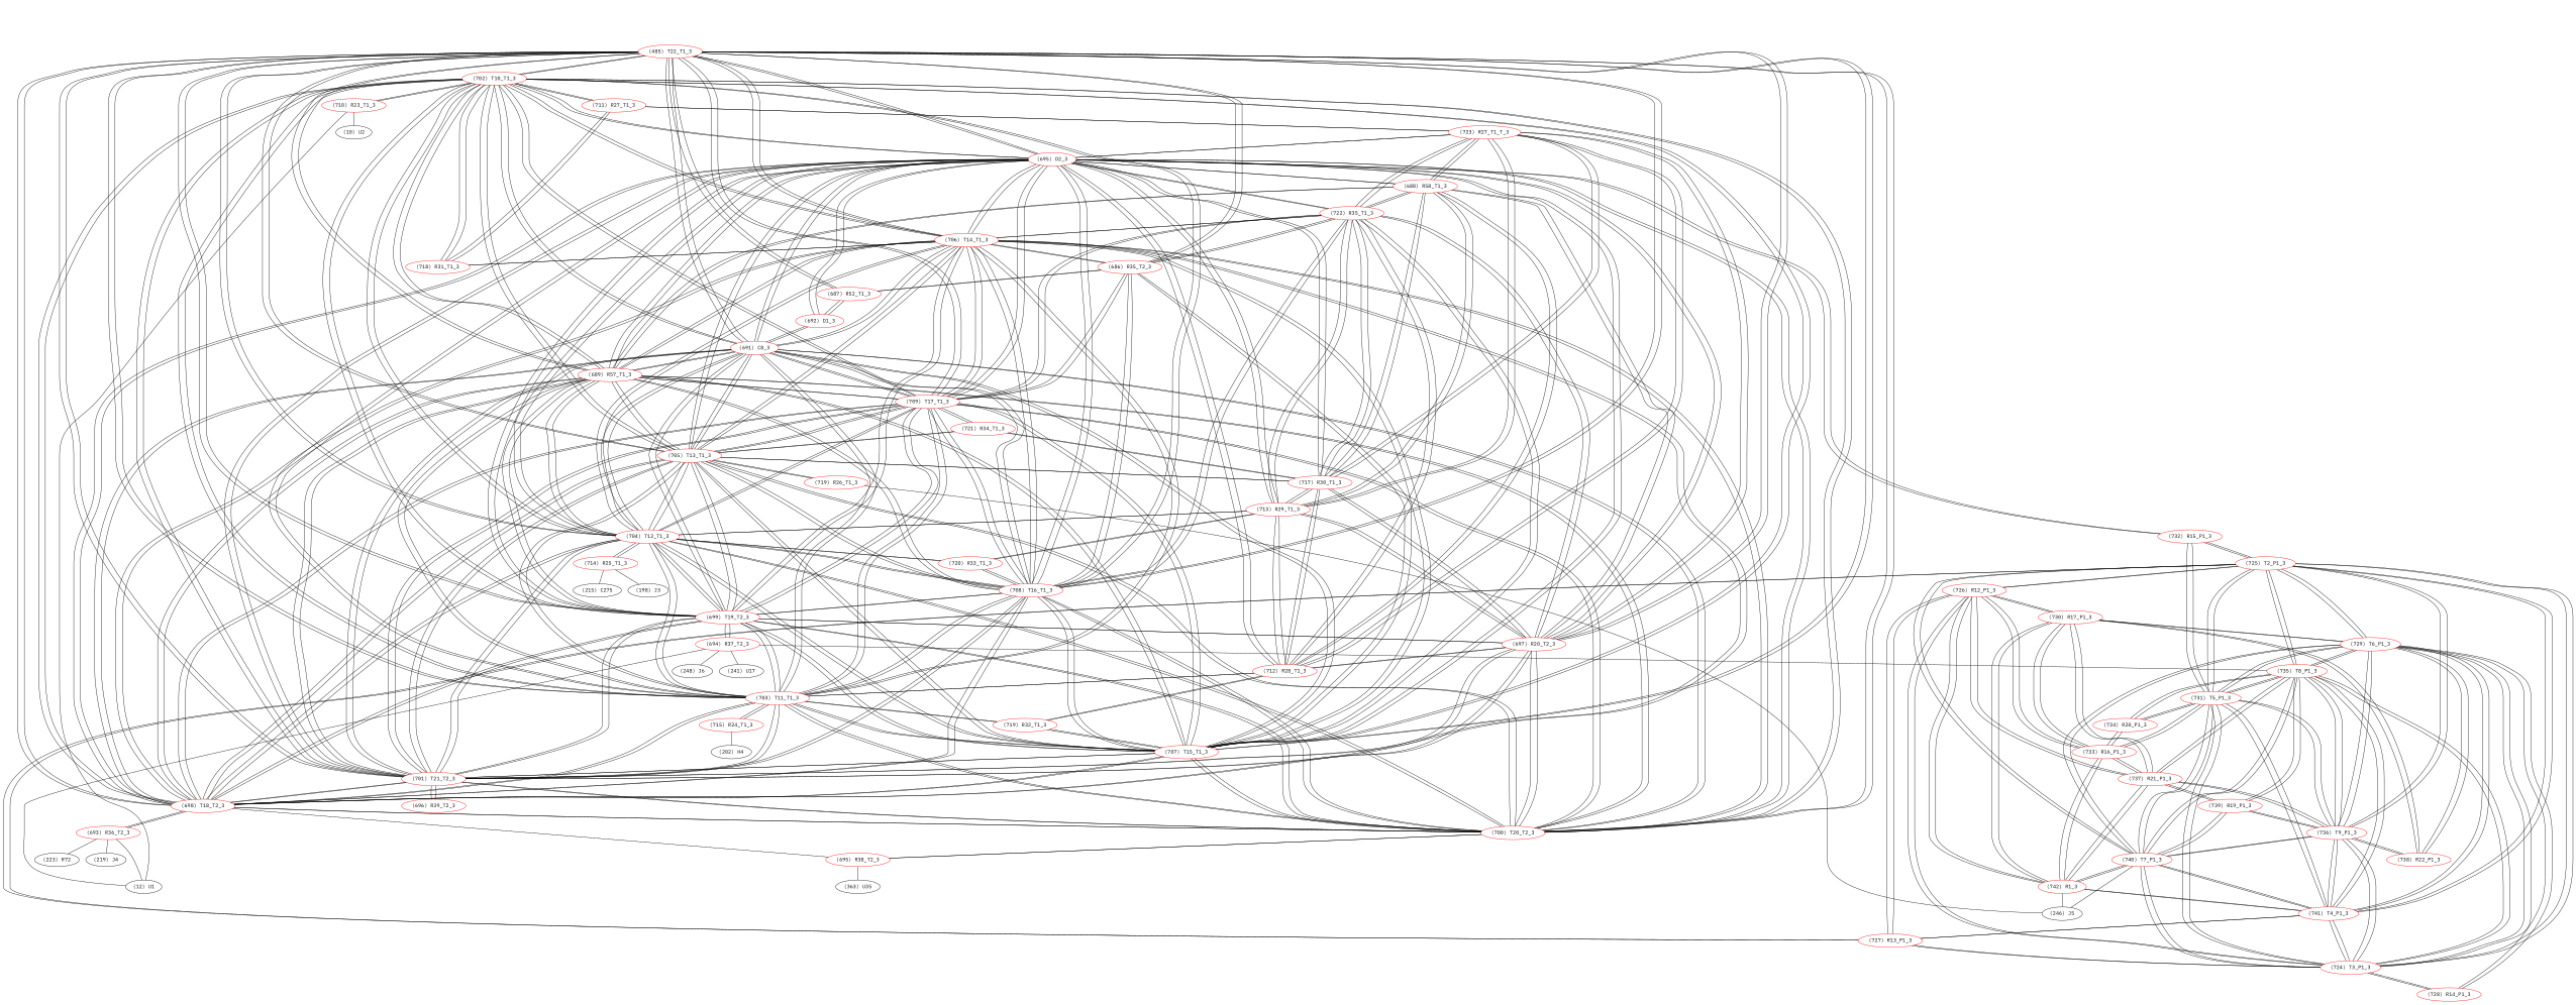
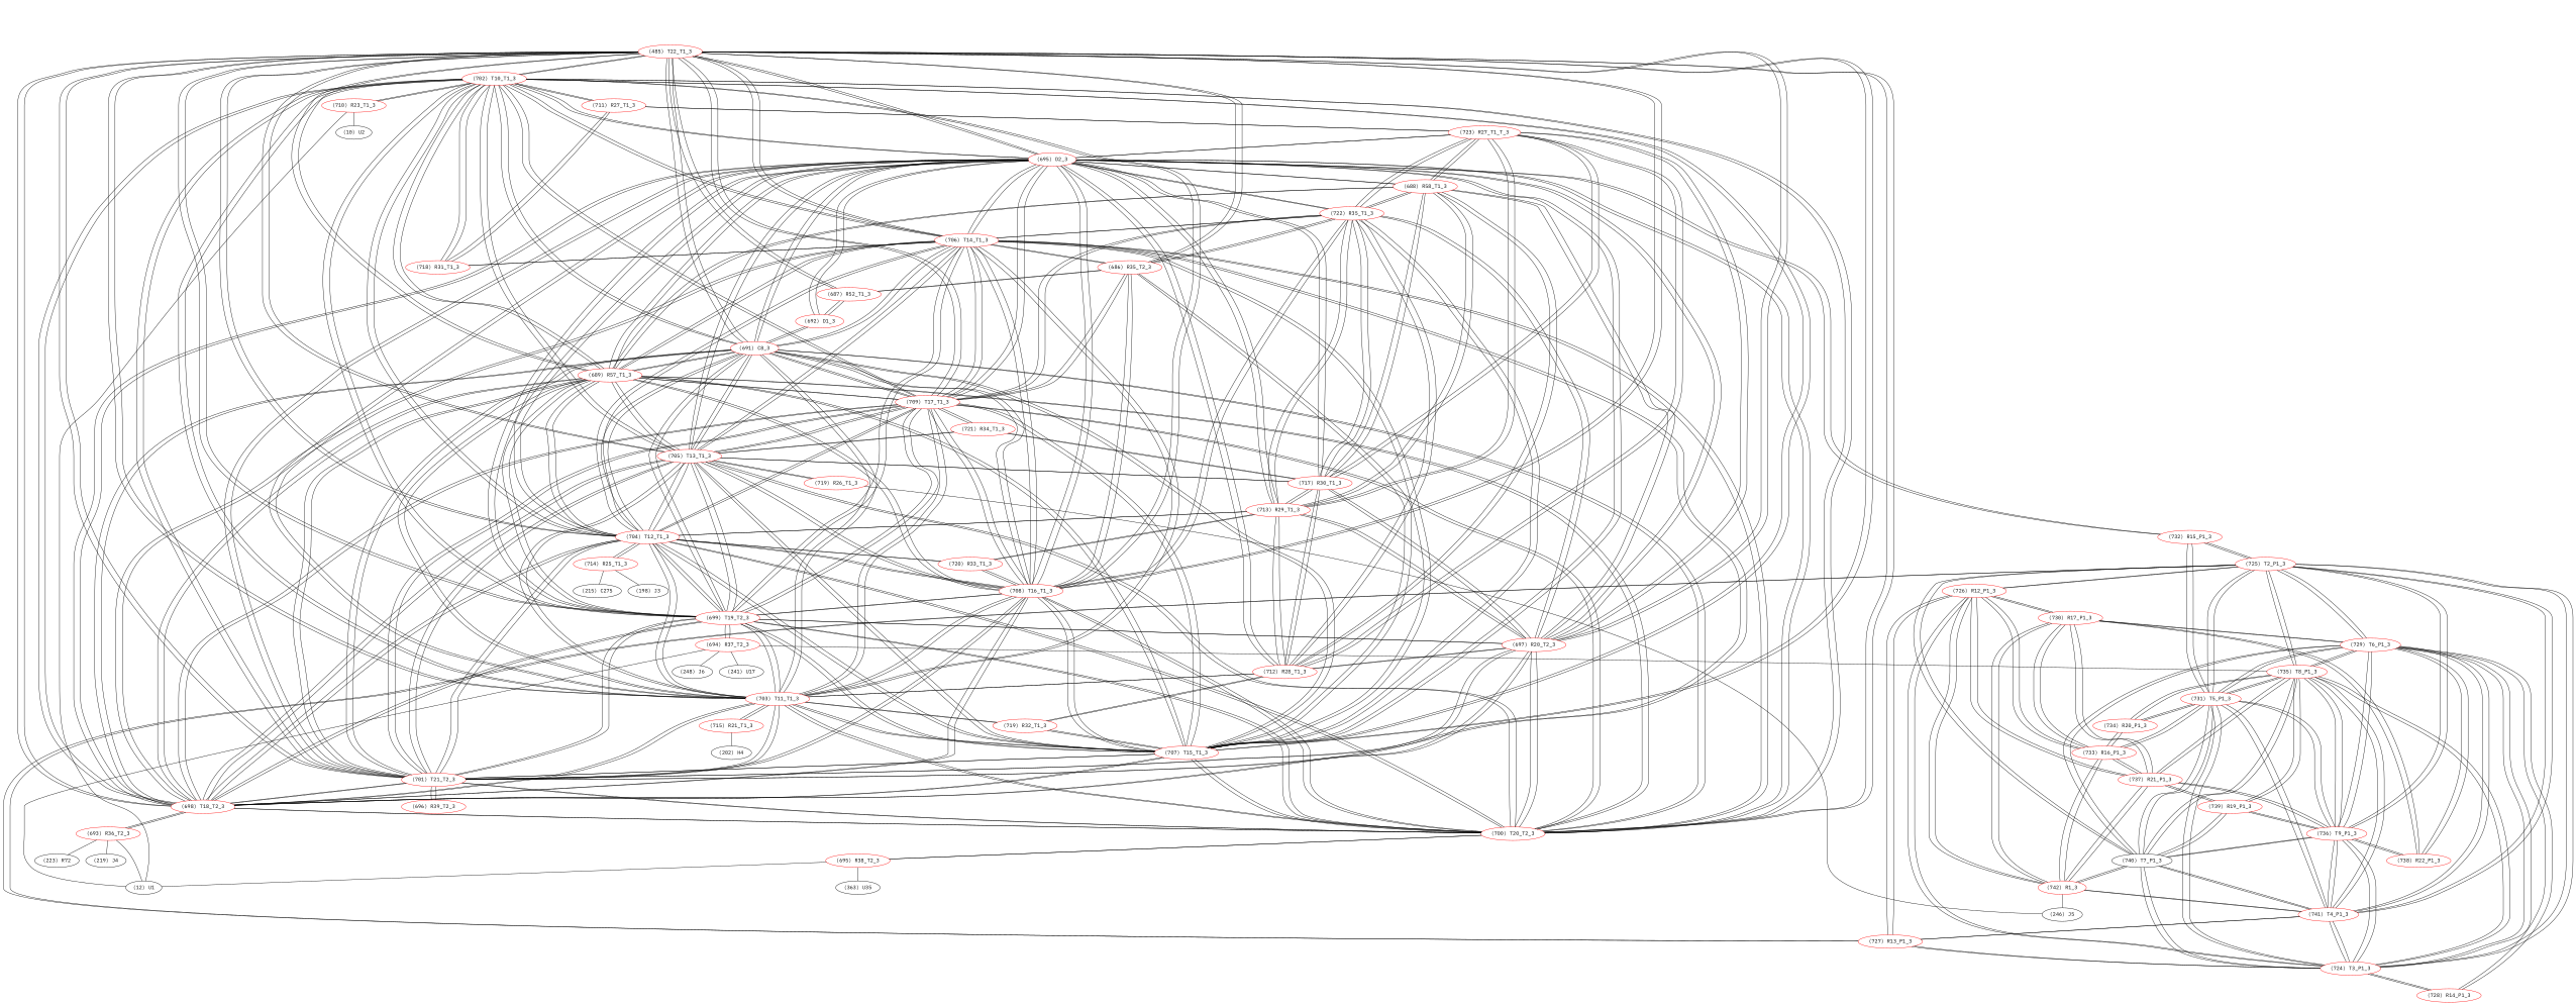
  graph {
    fontname="IBM Plex Mono"
    node [color=red fontname="IBM Plex Mono"]
    edge [fontname="IBM Plex Mono"]
    n1 [label="(485) T22_T1_3"]
    n2 [label="(702) T10_T1_3"]
    n3 [label="(703) T11_T1_3"]
    n4 [label="(704) T12_T1_3"]
    n5 [label="(705) T13_T1_3"]
    n6 [label="(700) T20_T2_3"]
    n7 [label="(706) T14_T1_3"]
    n8 [label="(707) T15_T1_3"]
    n9 [label="(698) T18_T2_3"]
    n10 [label="(701) T21_T2_3"]
    n11 [label="(699) T19_T2_3"]
    n12 [label="(691) C8_3"]
    n13 [label="(708) T16_T1_3"]
    n14 [label="(709) T17_T1_3"]
    n15 [label="(695) D2_3"]
    n16 [label="(689) R57_T1_3"]
    n17 [label="(686) R35_T2_3"]
    n18 [label="(687) R52_T1_3"]
    n19 [label="(697) R20_T2_3"]
    n20 [label="(710) R23_T1_3"]
    n21 [label="(718) R31_T1_3"]
    n22 [label="(711) R27_T1_3"]
    n23 [label="(712) R28_T1_3"]
-   n24 [label="(715) R24_T1_3"]
+   n24 [label="(715) R21_T1_3"]
    n25 [label="(719) R32_T1_3"]
    n26 [label="(713) R29_T1_3"]
    n27 [label="(720) R33_T1_3"]
    n28 [label="(714) R25_T1_3"]
    n29 [label="(717) R30_T1_3"]
    n30 [label="(721) R34_T1_3"]
    n31 [label="(719) R26_T1_3"]
    n32 [label="(695) R38_T2_3"]
    n33 [label="(722) R35_T1_3"]
    n34 [label="(693) R36_T2_3"]
    n35 [label="(696) R39_T2_3"]
    n36 [label="(694) R37_T2_3"]
    n37 [label="(692) D1_3"]
    n38 [label="(688) R58_T1_3"]
    n39 [label="(723) R27_T1_T_3"]
    n40 [label="(732) R15_P1_3"]
    n41 [label="(12) U1" color=""]
    n42 [label="(10) U2" color=""]
    n43 [label="(202) H4" color=""]
    n44 [label="(215) C275" color=""]
    n45 [label="(198) J3" color=""]
    n46 [label="(246) J5" color=""]
    n47 [label="(363) U35" color=""]
    n48 [label="(223) R72" color=""]
    n49 [label="(219) J4" color=""]
    n50 [label="(241) U17" color=""]
    n51 [label="(248) J6" color=""]
    n52 [label="(735) T8_P1_3"]
    n53 [label="(731) T5_P1_3"]
    n54 [label="(725) T2_P1_3"]
    n55 [label="(724) T3_P1_3"]
    n56 [label="(741) T4_P1_3"]
-   n57 [label="(740) T7_P1_3"]
+   n57 [color=black label="(740) T7_P1_3"]
    n58 [label="(736) T9_P1_3"]
    n59 [label="(729) T6_P1_3"]
    n60 [label="(733) R16_P1_3"]
    n61 [label="(734) R20_P1_3"]
    n62 [label="(727) R13_P1_3"]
    n63 [label="(726) R12_P1_3"]
    n64 [label="(728) R14_P1_3"]
    n65 [label="(742) R1_3"]
    n66 [label="(739) R19_P1_3"]
    n67 [label="(737) R21_P1_3"]
    n68 [label="(738) R22_P1_3"]
    n69 [label="(730) R17_P1_3"]
    n1 -- n2
    n1 -- n3
    n1 -- n4
    n1 -- n5
    n1 -- n6
    n1 -- n7
    n1 -- n8
    n1 -- n9
    n1 -- n10
    n1 -- n11
    n1 -- n12
    n1 -- n13
    n1 -- n14
    n1 -- n15
    n1 -- n16
    n1 -- n17
    n1 -- n18
    n1 -- n19
    n2 -- n1
    n2 -- n3
    n2 -- n4
    n2 -- n5
    n2 -- n6
    n2 -- n7
    n2 -- n8
    n2 -- n9
    n2 -- n10
    n2 -- n11
    n2 -- n12
    n2 -- n13
    n2 -- n14
    n2 -- n15
    n2 -- n16
    n2 -- n20
    n2 -- n21
    n2 -- n22
    n3 -- n1
    n3 -- n2
    n3 -- n4
    n3 -- n5
    n3 -- n6
    n3 -- n7
    n3 -- n8
    n3 -- n9
    n3 -- n10
    n3 -- n11
    n3 -- n12
    n3 -- n13
    n3 -- n14
    n3 -- n15
    n3 -- n16
    n3 -- n23
    n3 -- n24
    n3 -- n25
    n4 -- n1
    n4 -- n2
    n4 -- n3
    n4 -- n5
    n4 -- n6
    n4 -- n7
    n4 -- n8
    n4 -- n9
    n4 -- n10
    n4 -- n11
    n4 -- n12
    n4 -- n13
    n4 -- n14
    n4 -- n15
    n4 -- n16
    n4 -- n26
    n4 -- n27
    n4 -- n28
    n5 -- n1
    n5 -- n2
    n5 -- n3
    n5 -- n4
    n5 -- n6
    n5 -- n7
    n5 -- n8
    n5 -- n9
    n5 -- n10
    n5 -- n11
    n5 -- n12
    n5 -- n13
    n5 -- n14
    n5 -- n15
    n5 -- n16
    n5 -- n29
    n5 -- n30
    n5 -- n31
    n6 -- n1
    n6 -- n2
    n6 -- n3
    n6 -- n4
    n6 -- n5
    n6 -- n7
    n6 -- n8
    n6 -- n9
    n6 -- n10
    n6 -- n11
    n6 -- n12
    n6 -- n13
    n6 -- n14
    n6 -- n15
    n6 -- n16
    n6 -- n19
    n6 -- n32
    n7 -- n1
    n7 -- n2
    n7 -- n3
    n7 -- n4
    n7 -- n5
    n7 -- n6
    n7 -- n8
    n7 -- n9
    n7 -- n10
    n7 -- n11
    n7 -- n12
    n7 -- n13
    n7 -- n14
    n7 -- n15
    n7 -- n16
    n7 -- n17
    n7 -- n21
    n7 -- n33
    n8 -- n1
    n8 -- n2
    n8 -- n3
    n8 -- n4
    n8 -- n5
    n8 -- n6
    n8 -- n7
    n8 -- n9
    n8 -- n10
    n8 -- n11
    n8 -- n12
    n8 -- n13
    n8 -- n14
    n8 -- n15
    n8 -- n16
    n8 -- n17
    n8 -- n25
    n8 -- n33
    n9 -- n1
    n9 -- n2
    n9 -- n3
    n9 -- n4
    n9 -- n5
    n9 -- n6
    n9 -- n7
    n9 -- n8
    n9 -- n10
    n9 -- n11
    n9 -- n12
    n9 -- n13
    n9 -- n14
    n9 -- n15
    n9 -- n16
    n9 -- n19
    n9 -- n34
    n10 -- n1
    n10 -- n2
    n10 -- n3
    n10 -- n4
    n10 -- n5
    n10 -- n6
    n10 -- n7
    n10 -- n8
    n10 -- n9
    n10 -- n11
    n10 -- n12
    n10 -- n13
    n10 -- n14
    n10 -- n15
    n10 -- n16
    n10 -- n19
    n10 -- n35
    n11 -- n1
    n11 -- n2
    n11 -- n3
    n11 -- n4
    n11 -- n5
    n11 -- n6
    n11 -- n7
    n11 -- n8
    n11 -- n9
    n11 -- n10
    n11 -- n12
    n11 -- n13
    n11 -- n14
    n11 -- n15
    n11 -- n16
    n11 -- n19
    n11 -- n36
    n12 -- n1
    n12 -- n2
    n12 -- n3
    n12 -- n4
    n12 -- n5
    n12 -- n6
    n12 -- n7
    n12 -- n8
    n12 -- n9
    n12 -- n10
    n12 -- n11
    n12 -- n13
    n12 -- n14
    n12 -- n15
    n12 -- n16
    n12 -- n37
    n13 -- n1
    n13 -- n2
    n13 -- n3
    n13 -- n4
    n13 -- n5
    n13 -- n6
    n13 -- n7
    n13 -- n8
    n13 -- n9
    n13 -- n10
    n13 -- n11
    n13 -- n12
    n13 -- n14
    n13 -- n15
    n13 -- n16
    n13 -- n17
    n13 -- n27
    n13 -- n33
    n14 -- n1
    n14 -- n2
    n14 -- n3
    n14 -- n4
    n14 -- n5
    n14 -- n6
    n14 -- n7
    n14 -- n8
    n14 -- n9
    n14 -- n10
    n14 -- n11
    n14 -- n12
    n14 -- n13
    n14 -- n15
    n14 -- n16
    n14 -- n17
    n14 -- n30
    n14 -- n33
    n15 -- n1
    n15 -- n2
    n15 -- n3
    n15 -- n4
    n15 -- n5
    n15 -- n6
    n15 -- n7
    n15 -- n8
    n15 -- n9
    n15 -- n10
    n15 -- n11
    n15 -- n12
    n15 -- n13
    n15 -- n14
    n15 -- n16
    n15 -- n19
    n15 -- n23
    n15 -- n26
    n15 -- n29
    n15 -- n33
    n15 -- n37
    n15 -- n38
    n15 -- n39
    n15 -- n40
    n16 -- n1
    n16 -- n2
    n16 -- n3
    n16 -- n4
    n16 -- n5
    n16 -- n6
    n16 -- n7
    n16 -- n8
    n16 -- n9
    n16 -- n10
    n16 -- n11
    n16 -- n12
    n16 -- n13
    n16 -- n14
    n16 -- n15
    n16 -- n38
    n17 -- n1
    n17 -- n7
    n17 -- n8
    n17 -- n13
    n17 -- n14
    n17 -- n18
    n17 -- n33
    n18 -- n1
    n18 -- n17
    n18 -- n37
    n19 -- n1
    n19 -- n6
    n19 -- n9
    n19 -- n10
    n19 -- n11
    n19 -- n15
    n19 -- n23
    n19 -- n26
    n19 -- n29
    n19 -- n33
    n19 -- n38
    n19 -- n39
    n20 -- n2
    n20 -- n41
    n20 -- n42
    n21 -- n2
    n21 -- n7
    n21 -- n22
    n22 -- n2
    n22 -- n21
    n22 -- n39
    n23 -- n3
    n23 -- n15
    n23 -- n19
    n23 -- n25
    n23 -- n26
    n23 -- n29
    n23 -- n33
    n23 -- n38
    n23 -- n39
    n24 -- n3
    n24 -- n43
    n25 -- n3
    n25 -- n8
    n25 -- n23
    n26 -- n4
    n26 -- n15
    n26 -- n19
    n26 -- n23
    n26 -- n27
    n26 -- n29
    n26 -- n33
    n26 -- n38
    n26 -- n39
    n27 -- n4
    n27 -- n13
    n27 -- n26
    n28 -- n4
    n28 -- n44
    n28 -- n45
    n29 -- n5
    n29 -- n15
    n29 -- n19
    n29 -- n23
    n29 -- n26
    n29 -- n30
    n29 -- n33
    n29 -- n38
    n29 -- n39
    n30 -- n5
    n30 -- n14
    n30 -- n29
    n31 -- n5
    n31 -- n46
    n32 -- n6
-   n32 -- n9
+   n32 -- n41
    n32 -- n47
    n33 -- n7
    n33 -- n8
    n33 -- n13
    n33 -- n14
    n33 -- n15
    n33 -- n17
    n33 -- n19
    n33 -- n23
    n33 -- n26
    n33 -- n29
    n33 -- n38
    n33 -- n39
    n34 -- n9
    n34 -- n41
    n34 -- n48
    n34 -- n49
    n35 -- n10
    n36 -- n11
    n36 -- n41
    n36 -- n50
    n36 -- n51
    n36 -- n52
    n37 -- n12
    n37 -- n15
    n37 -- n18
    n38 -- n15
    n38 -- n16
    n38 -- n19
    n38 -- n23
    n38 -- n26
    n38 -- n29
    n38 -- n33
    n38 -- n39
    n39 -- n15
    n39 -- n19
    n39 -- n22
    n39 -- n23
    n39 -- n26
    n39 -- n29
    n39 -- n33
    n39 -- n38
    n40 -- n15
    n40 -- n53
    n40 -- n54
    n52 -- n53
    n52 -- n54
    n52 -- n55
    n52 -- n56
    n52 -- n57
    n52 -- n58
    n52 -- n59
    n52 -- n61
    n52 -- n66
    n52 -- n67
    n53 -- n40
    n53 -- n52
    n53 -- n54
    n53 -- n55
    n53 -- n56
    n53 -- n57
    n53 -- n58
    n53 -- n59
    n53 -- n60
    n53 -- n61
    n54 -- n40
    n54 -- n52
    n54 -- n53
    n54 -- n55
    n54 -- n56
    n54 -- n57
    n54 -- n58
    n54 -- n59
    n54 -- n62
    n54 -- n63
    n55 -- n52
    n55 -- n53
    n55 -- n54
    n55 -- n56
    n55 -- n57
    n55 -- n58
    n55 -- n59
    n55 -- n62
    n55 -- n63
    n55 -- n64
    n56 -- n52
    n56 -- n53
    n56 -- n54
    n56 -- n55
    n56 -- n57
    n56 -- n58
    n56 -- n59
    n56 -- n62
    n56 -- n65
-   n57 -- n46
    n57 -- n52
    n57 -- n53
    n57 -- n54
    n57 -- n55
    n57 -- n56
    n57 -- n58
    n57 -- n59
    n57 -- n65
    n57 -- n66
    n58 -- n52
    n58 -- n53
    n58 -- n54
    n58 -- n55
    n58 -- n56
    n58 -- n57
    n58 -- n59
    n58 -- n66
    n58 -- n67
    n58 -- n68
    n59 -- n52
    n59 -- n53
    n59 -- n54
    n59 -- n55
    n59 -- n56
    n59 -- n57
    n59 -- n58
    n59 -- n64
    n59 -- n68
    n59 -- n69
    n60 -- n53
    n60 -- n61
    n60 -- n63
    n60 -- n65
    n60 -- n67
    n60 -- n69
    n61 -- n52
    n61 -- n53
    n61 -- n60
    n62 -- n54
    n62 -- n55
    n62 -- n56
    n62 -- n63
    n63 -- n54
    n63 -- n55
    n63 -- n60
    n63 -- n62
    n63 -- n65
    n63 -- n67
    n63 -- n69
    n64 -- n55
    n64 -- n59
    n65 -- n46
    n65 -- n56
    n65 -- n57
    n65 -- n60
    n65 -- n63
    n65 -- n67
    n65 -- n69
    n66 -- n52
    n66 -- n57
    n66 -- n58
    n66 -- n67
    n67 -- n52
    n67 -- n58
    n67 -- n60
    n67 -- n63
    n67 -- n65
    n67 -- n66
    n67 -- n69
    n68 -- n58
    n68 -- n59
    n68 -- n69
    n69 -- n59
    n69 -- n60
    n69 -- n63
    n69 -- n65
    n69 -- n67
    n69 -- n68
  }
